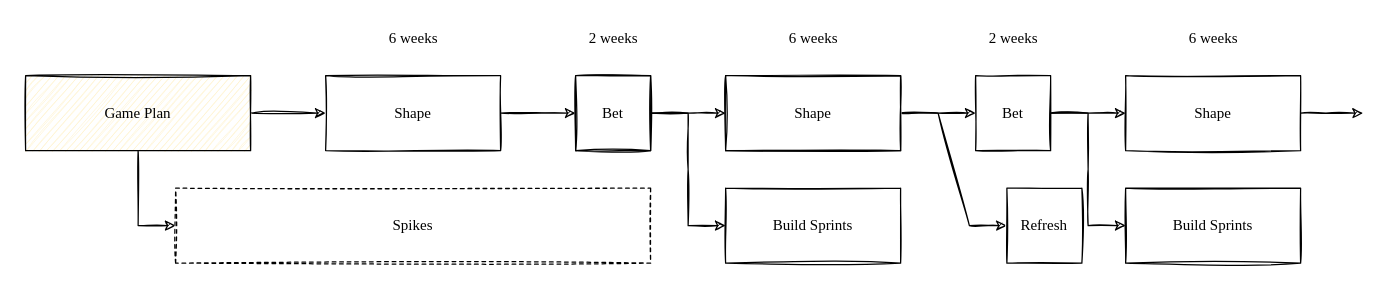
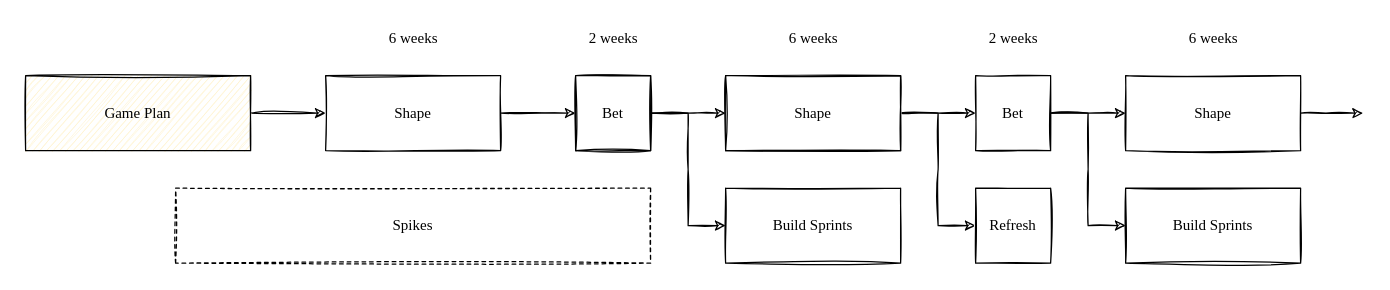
  <mxCell id="0" />
  <mxCell id="1" parent="0" />
  <mxCell id="2" value="" style="edgeStyle=none;html=1;fontFamily=Verdana;sketch=1;rounded=0;" parent="1" source="4" target="6" edge="1"><mxGeometry relative="1" as="geometry" /></mxCell>
- <mxCell id="3" style="edgeStyle=orthogonalEdgeStyle;sketch=1;html=1;entryX=0;entryY=0.5;entryDx=0;entryDy=0;rounded=0;" edge="1" parent="1" source="4" target="10"><mxGeometry relative="1" as="geometry" /></mxCell>
  <mxCell id="4" value="Game Plan" style="whiteSpace=wrap;html=1;fontFamily=Verdana;sketch=1;rounded=0;fillColor=#fff2cc;" parent="1" vertex="1"><mxGeometry x="20" y="60" width="180" height="60" as="geometry" /></mxCell>
  <mxCell id="5" value="" style="edgeStyle=none;html=1;fontFamily=Verdana;sketch=1;rounded=0;" parent="1" source="6" target="9" edge="1"><mxGeometry relative="1" as="geometry" /></mxCell>
  <mxCell id="6" value="Shape" style="whiteSpace=wrap;html=1;fontFamily=Verdana;sketch=1;rounded=0;" parent="1" vertex="1"><mxGeometry x="260" y="60" width="140" height="60" as="geometry" /></mxCell>
  <mxCell id="7" value="" style="edgeStyle=entityRelationEdgeStyle;html=1;fontFamily=Verdana;sketch=1;rounded=0;" parent="1" source="9" target="11" edge="1"><mxGeometry relative="1" as="geometry" /></mxCell>
  <mxCell id="8" value="" style="edgeStyle=entityRelationEdgeStyle;html=1;fontFamily=Verdana;sketch=1;rounded=0;" parent="1" source="9" target="12" edge="1"><mxGeometry relative="1" as="geometry" /></mxCell>
  <mxCell id="9" value="Bet" style="whiteSpace=wrap;html=1;fontFamily=Verdana;sketch=1;rounded=0;" parent="1" vertex="1"><mxGeometry x="460" y="60" width="60" height="60" as="geometry" /></mxCell>
  <mxCell id="10" value="Spikes" style="whiteSpace=wrap;html=1;fontFamily=Verdana;sketch=1;rounded=0;dashed=1;" parent="1" vertex="1"><mxGeometry x="140" y="150" width="380" height="60" as="geometry" /></mxCell>
  <mxCell id="11" value="Shape" style="whiteSpace=wrap;html=1;fontFamily=Verdana;sketch=1;rounded=0;" parent="1" vertex="1"><mxGeometry x="580" y="60" width="140" height="60" as="geometry" /></mxCell>
  <mxCell id="12" value="Build Sprints" style="whiteSpace=wrap;html=1;fontFamily=Verdana;sketch=1;rounded=0;" parent="1" vertex="1"><mxGeometry x="580" y="150" width="140" height="60" as="geometry" /></mxCell>
  <mxCell id="13" value="Bet" style="whiteSpace=wrap;html=1;fontFamily=Verdana;sketch=1;rounded=0;" parent="1" vertex="1"><mxGeometry x="460" y="60" width="60" height="60" as="geometry" /></mxCell>
  <mxCell id="14" style="edgeStyle=entityRelationEdgeStyle;html=1;fontFamily=Verdana;sketch=1;rounded=0;" parent="1" source="16" target="19" edge="1"><mxGeometry relative="1" as="geometry" /></mxCell>
  <mxCell id="15" value="" style="edgeStyle=entityRelationEdgeStyle;html=1;fontFamily=Verdana;sketch=1;rounded=0;" parent="1" source="16" target="17" edge="1"><mxGeometry relative="1" as="geometry" /></mxCell>
  <mxCell id="16" value="Shape" style="whiteSpace=wrap;html=1;fontFamily=Verdana;sketch=1;rounded=0;" parent="1" vertex="1"><mxGeometry x="580" y="60" width="140" height="60" as="geometry" /></mxCell>
- <mxCell id="17" value="Refresh" style="whiteSpace=wrap;html=1;fontFamily=Verdana;sketch=1;rounded=0;" parent="1" vertex="1"><mxGeometry x="805" y="150" width="60" height="60" as="geometry" /></mxCell>
+ <mxCell id="17" value="Refresh" style="whiteSpace=wrap;html=1;fontFamily=Verdana;sketch=1;rounded=0;" parent="1" vertex="1"><mxGeometry x="780" y="150" width="60" height="60" as="geometry" /></mxCell>
  <mxCell id="18" style="edgeStyle=entityRelationEdgeStyle;html=1;entryX=0;entryY=0.5;entryDx=0;entryDy=0;fontFamily=Verdana;sketch=1;rounded=0;" parent="1" source="19" target="21" edge="1"><mxGeometry relative="1" as="geometry" /></mxCell>
  <mxCell id="19" value="Bet" style="whiteSpace=wrap;html=1;fontFamily=Verdana;sketch=1;rounded=0;" parent="1" vertex="1"><mxGeometry x="780" y="60" width="60" height="60" as="geometry" /></mxCell>
  <mxCell id="20" style="edgeStyle=entityRelationEdgeStyle;html=1;fontFamily=Verdana;sketch=1;rounded=0;" parent="1" source="21" edge="1"><mxGeometry relative="1" as="geometry"><mxPoint x="1090" y="90" as="targetPoint" /></mxGeometry></mxCell>
  <mxCell id="21" value="Shape" style="whiteSpace=wrap;html=1;fontFamily=Verdana;sketch=1;rounded=0;" parent="1" vertex="1"><mxGeometry x="900" y="60" width="140" height="60" as="geometry" /></mxCell>
  <mxCell id="22" value="Build Sprints" style="whiteSpace=wrap;html=1;fontFamily=Verdana;sketch=1;rounded=0;" parent="1" vertex="1"><mxGeometry x="900" y="150" width="140" height="60" as="geometry" /></mxCell>
  <mxCell id="23" value="" style="edgeStyle=entityRelationEdgeStyle;html=1;fontFamily=Verdana;sketch=1;rounded=0;" parent="1" source="19" target="22" edge="1"><mxGeometry relative="1" as="geometry" /></mxCell>
  <mxCell id="24" value="6 weeks" style="text;html=1;align=center;verticalAlign=middle;resizable=0;points=[];autosize=1;strokeColor=none;fillColor=none;fontFamily=Verdana;sketch=1;rounded=0;" parent="1" vertex="1"><mxGeometry x="300" y="20" width="60" height="20" as="geometry" /></mxCell>
  <mxCell id="25" value="6 weeks" style="text;html=1;align=center;verticalAlign=middle;resizable=0;points=[];autosize=1;strokeColor=none;fillColor=none;fontFamily=Verdana;sketch=1;rounded=0;" parent="1" vertex="1"><mxGeometry x="620" y="20" width="60" height="20" as="geometry" /></mxCell>
  <mxCell id="26" value="6 weeks" style="text;html=1;align=center;verticalAlign=middle;resizable=0;points=[];autosize=1;strokeColor=none;fillColor=none;fontFamily=Verdana;sketch=1;rounded=0;" parent="1" vertex="1"><mxGeometry x="940" y="20" width="60" height="20" as="geometry" /></mxCell>
  <mxCell id="27" value="2 weeks" style="text;html=1;align=center;verticalAlign=middle;resizable=0;points=[];autosize=1;strokeColor=none;fillColor=none;fontFamily=Verdana;sketch=1;rounded=0;" parent="1" vertex="1"><mxGeometry x="460" y="20" width="60" height="20" as="geometry" /></mxCell>
  <mxCell id="28" value="2 weeks" style="text;html=1;align=center;verticalAlign=middle;resizable=0;points=[];autosize=1;strokeColor=none;fillColor=none;fontFamily=Verdana;sketch=1;rounded=0;" parent="1" vertex="1"><mxGeometry x="780" y="20" width="60" height="20" as="geometry" /></mxCell>
